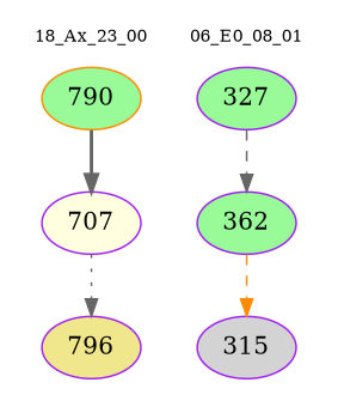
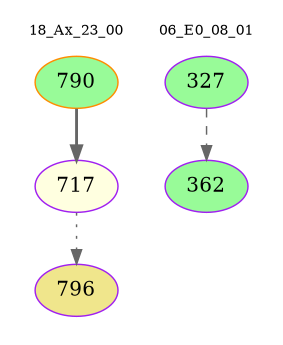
  digraph {
    node [color=purple fillcolor=palegreen style=filled]
    edge [color=gray40 style=dashed]
    n1 [color=darkorange label=790]
-   n2 [fillcolor=lightyellow label=707]
+   n2 [fillcolor=lightyellow label=717]
    n3 [fillcolor=khaki label=796]
    n4 [label=327]
    n5 [label=362]
-   n6 [fillcolor=lightgrey label=315]
    subgraph cluster_1 {
      color=white
      fontsize=10
      label="18_Ax_23_00"
      n1
      n2
      n3
    }
    subgraph cluster_2 {
      color=white
      fontsize=10
      label="06_E0_08_01"
      n4
      n5
-     n6
    }
    n1 -> n2 [style=bold]
    n2 -> n3 [style=dotted]
    n4 -> n5
-   n5 -> n6 [color=darkorange]
  }
